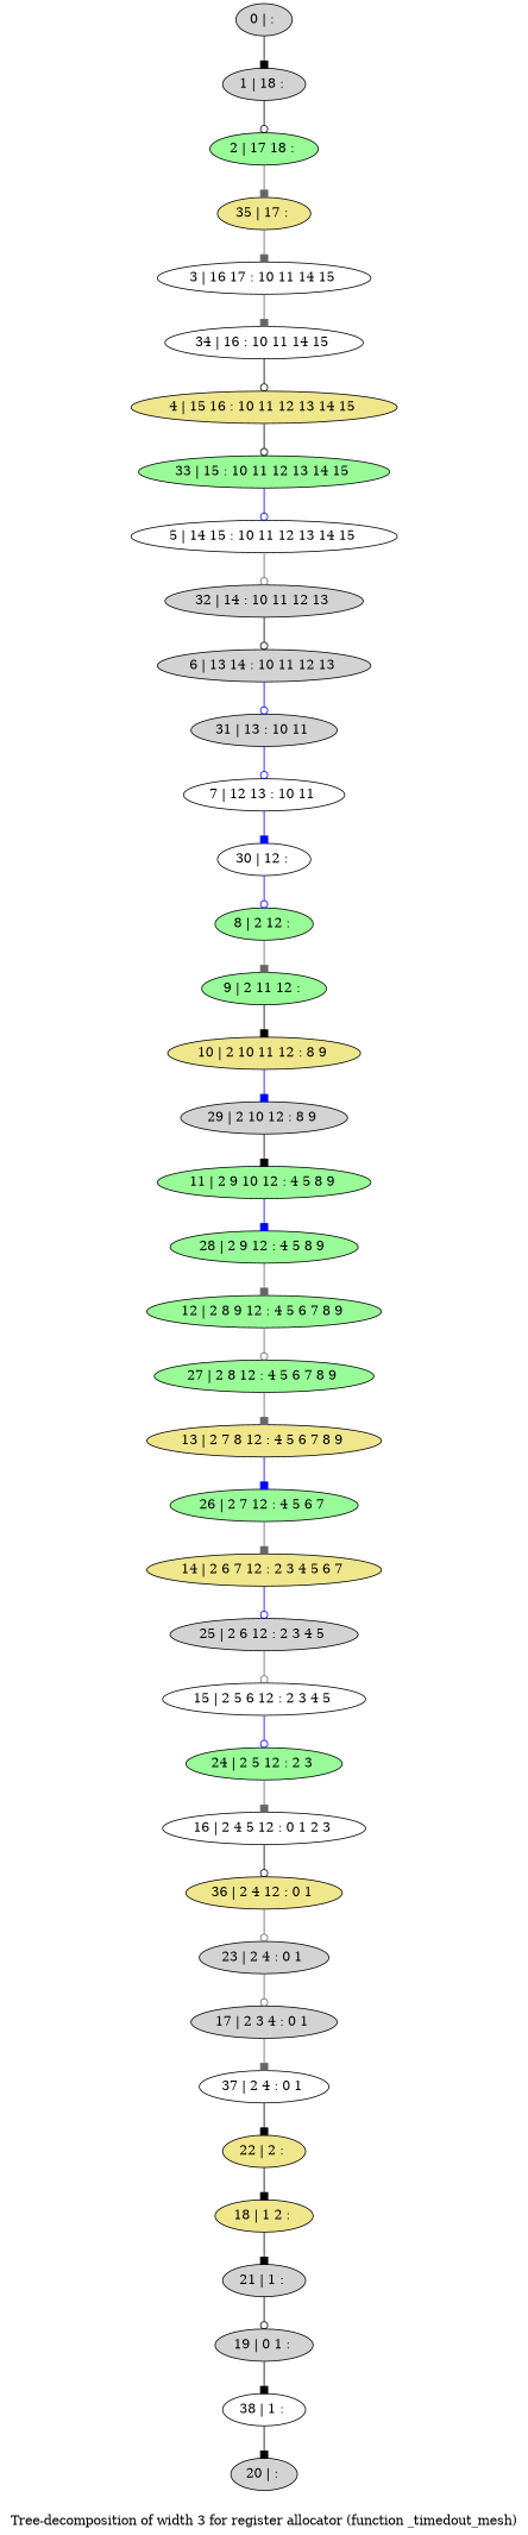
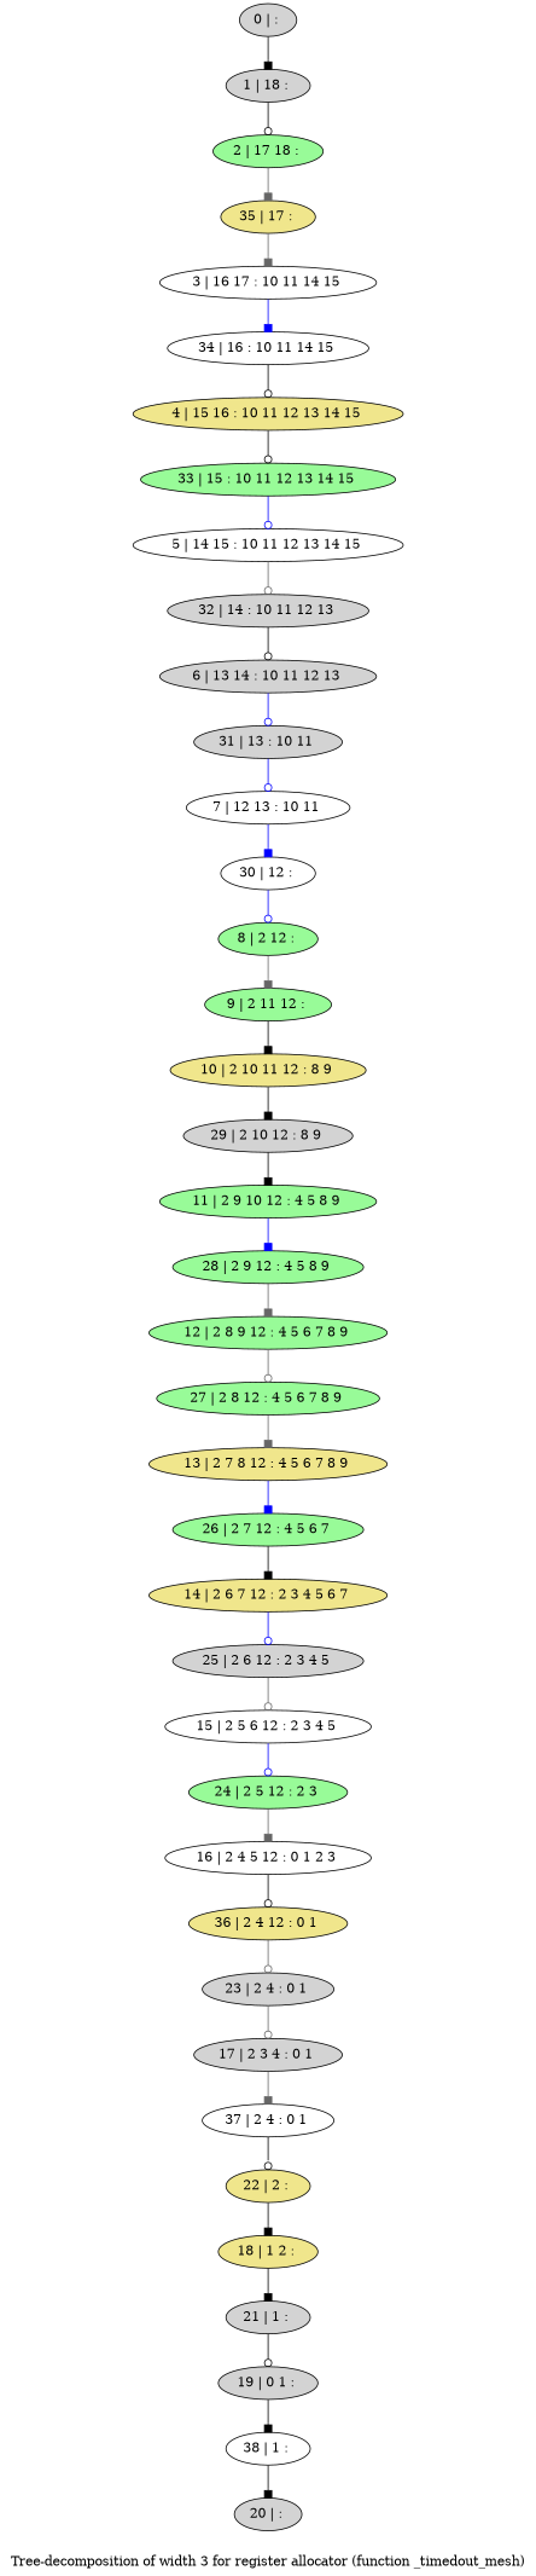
  digraph {
    label="Tree-decomposition of width 3 for register allocator (function _timedout_mesh)"
    node [fillcolor=lightgrey style=filled]
    edge [arrowhead=box color=black]
    n1 [label="0 | : "]
    n2 [label="1 | 18 : "]
    n3 [fillcolor=palegreen label="2 | 17 18 : "]
    n4 [fillcolor=khaki label="35 | 17 : "]
    n5 [fillcolor=white label="3 | 16 17 : 10 11 14 15 "]
    n6 [fillcolor=white label="34 | 16 : 10 11 14 15 "]
    n7 [fillcolor=khaki label="4 | 15 16 : 10 11 12 13 14 15 "]
    n8 [fillcolor=palegreen label="33 | 15 : 10 11 12 13 14 15 "]
    n9 [fillcolor=white label="5 | 14 15 : 10 11 12 13 14 15 "]
    n10 [label="32 | 14 : 10 11 12 13 "]
    n11 [label="6 | 13 14 : 10 11 12 13 "]
    n12 [label="31 | 13 : 10 11 "]
    n13 [fillcolor=white label="7 | 12 13 : 10 11 "]
    n14 [fillcolor=white label="30 | 12 : "]
    n15 [fillcolor=palegreen label="8 | 2 12 : "]
    n16 [fillcolor=palegreen label="9 | 2 11 12 : "]
    n17 [fillcolor=khaki label="10 | 2 10 11 12 : 8 9 "]
    n18 [label="29 | 2 10 12 : 8 9 "]
    n19 [fillcolor=palegreen label="11 | 2 9 10 12 : 4 5 8 9 "]
    n20 [fillcolor=palegreen label="28 | 2 9 12 : 4 5 8 9 "]
    n21 [fillcolor=palegreen label="12 | 2 8 9 12 : 4 5 6 7 8 9 "]
    n22 [fillcolor=palegreen label="27 | 2 8 12 : 4 5 6 7 8 9 "]
    n23 [fillcolor=khaki label="13 | 2 7 8 12 : 4 5 6 7 8 9 "]
    n24 [fillcolor=palegreen label="26 | 2 7 12 : 4 5 6 7 "]
    n25 [fillcolor=khaki label="14 | 2 6 7 12 : 2 3 4 5 6 7 "]
    n26 [label="25 | 2 6 12 : 2 3 4 5 "]
    n27 [fillcolor=white label="15 | 2 5 6 12 : 2 3 4 5 "]
    n28 [fillcolor=palegreen label="24 | 2 5 12 : 2 3 "]
    n29 [fillcolor=white label="16 | 2 4 5 12 : 0 1 2 3 "]
    n30 [fillcolor=khaki label="36 | 2 4 12 : 0 1 "]
    n31 [label="23 | 2 4 : 0 1 "]
    n32 [label="17 | 2 3 4 : 0 1 "]
    n33 [fillcolor=white label="37 | 2 4 : 0 1 "]
    n34 [fillcolor=khaki label="22 | 2 : "]
    n35 [fillcolor=khaki label="18 | 1 2 : "]
    n36 [label="21 | 1 : "]
    n37 [label="19 | 0 1 : "]
    n38 [fillcolor=white label="38 | 1 : "]
    n39 [label="20 | : "]
    n1 -> n2
    n2 -> n3 [arrowhead=odot]
    n3 -> n4 [color=gray40]
    n4 -> n5 [color=gray40]
-   n5 -> n6 [color=gray40]
+   n5 -> n6 [color=blue]
    n6 -> n7 [arrowhead=odot]
    n7 -> n8 [arrowhead=odot]
    n8 -> n9 [arrowhead=odot color=blue]
    n9 -> n10 [arrowhead=odot color=gray40]
    n10 -> n11 [arrowhead=odot]
    n11 -> n12 [arrowhead=odot color=blue]
    n12 -> n13 [arrowhead=odot color=blue]
    n13 -> n14 [color=blue]
    n14 -> n15 [arrowhead=odot color=blue]
    n15 -> n16 [color=gray40]
    n16 -> n17
-   n17 -> n18 [color=blue]
+   n17 -> n18
    n18 -> n19
    n19 -> n20 [color=blue]
    n20 -> n21 [color=gray40]
    n21 -> n22 [arrowhead=odot color=gray40]
    n22 -> n23 [color=gray40]
    n23 -> n24 [color=blue]
-   n24 -> n25 [color=gray40]
+   n24 -> n25
    n25 -> n26 [arrowhead=odot color=blue]
    n26 -> n27 [arrowhead=odot color=gray40]
    n27 -> n28 [arrowhead=odot color=blue]
    n28 -> n29 [color=gray40]
    n29 -> n30 [arrowhead=odot]
    n30 -> n31 [arrowhead=odot color=gray40]
    n31 -> n32 [arrowhead=odot color=gray40]
    n32 -> n33 [color=gray40]
-   n33 -> n34
+   n33 -> n34 [arrowhead=odot]
    n34 -> n35
    n35 -> n36
    n36 -> n37 [arrowhead=odot]
    n37 -> n38
    n38 -> n39
  }
